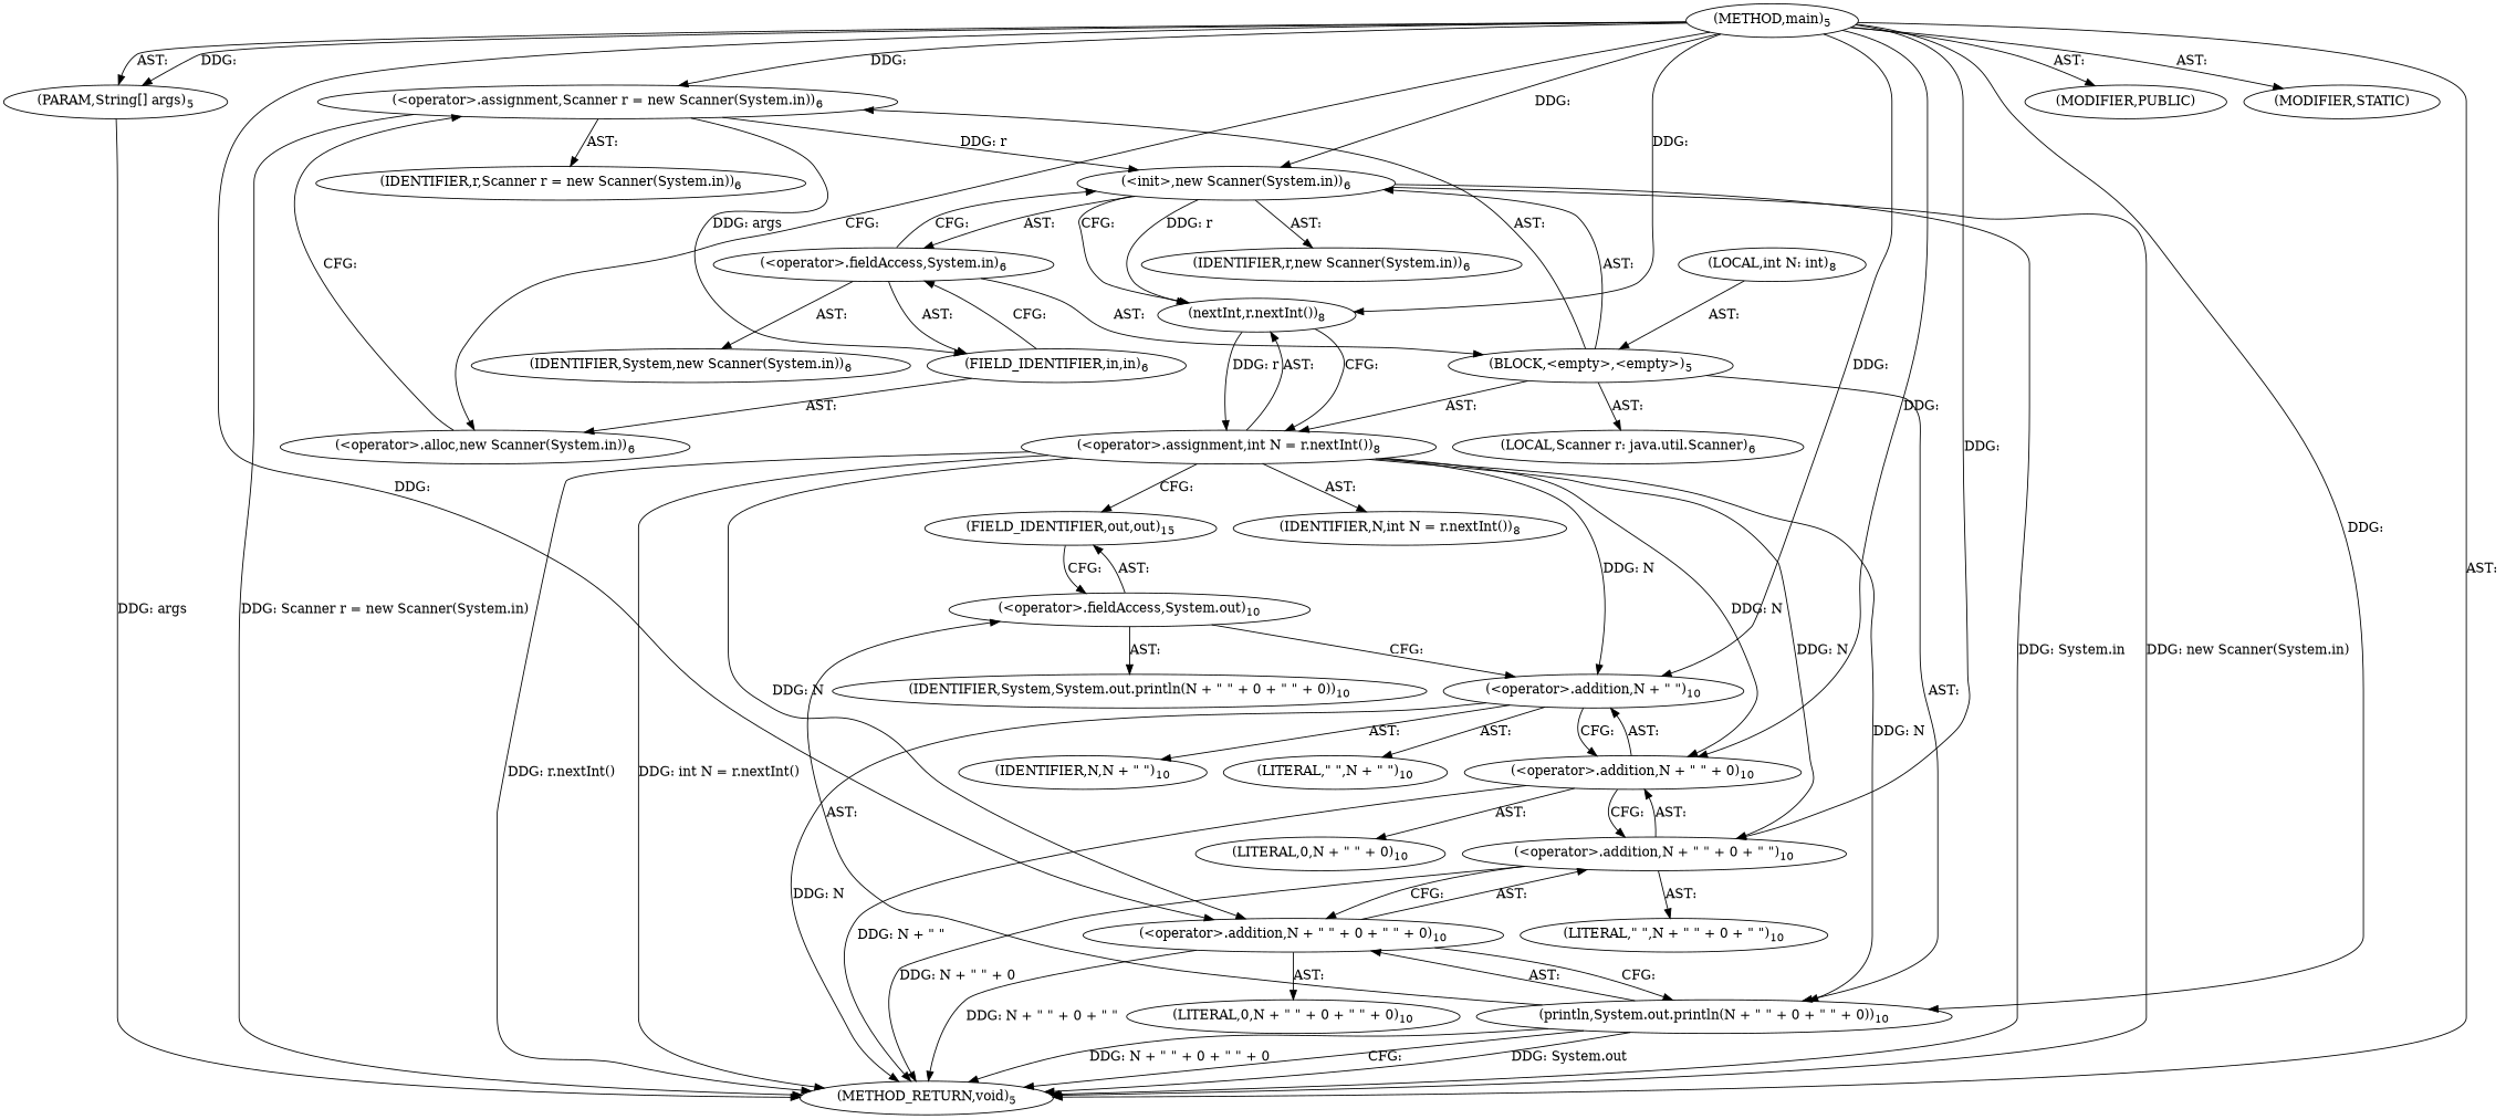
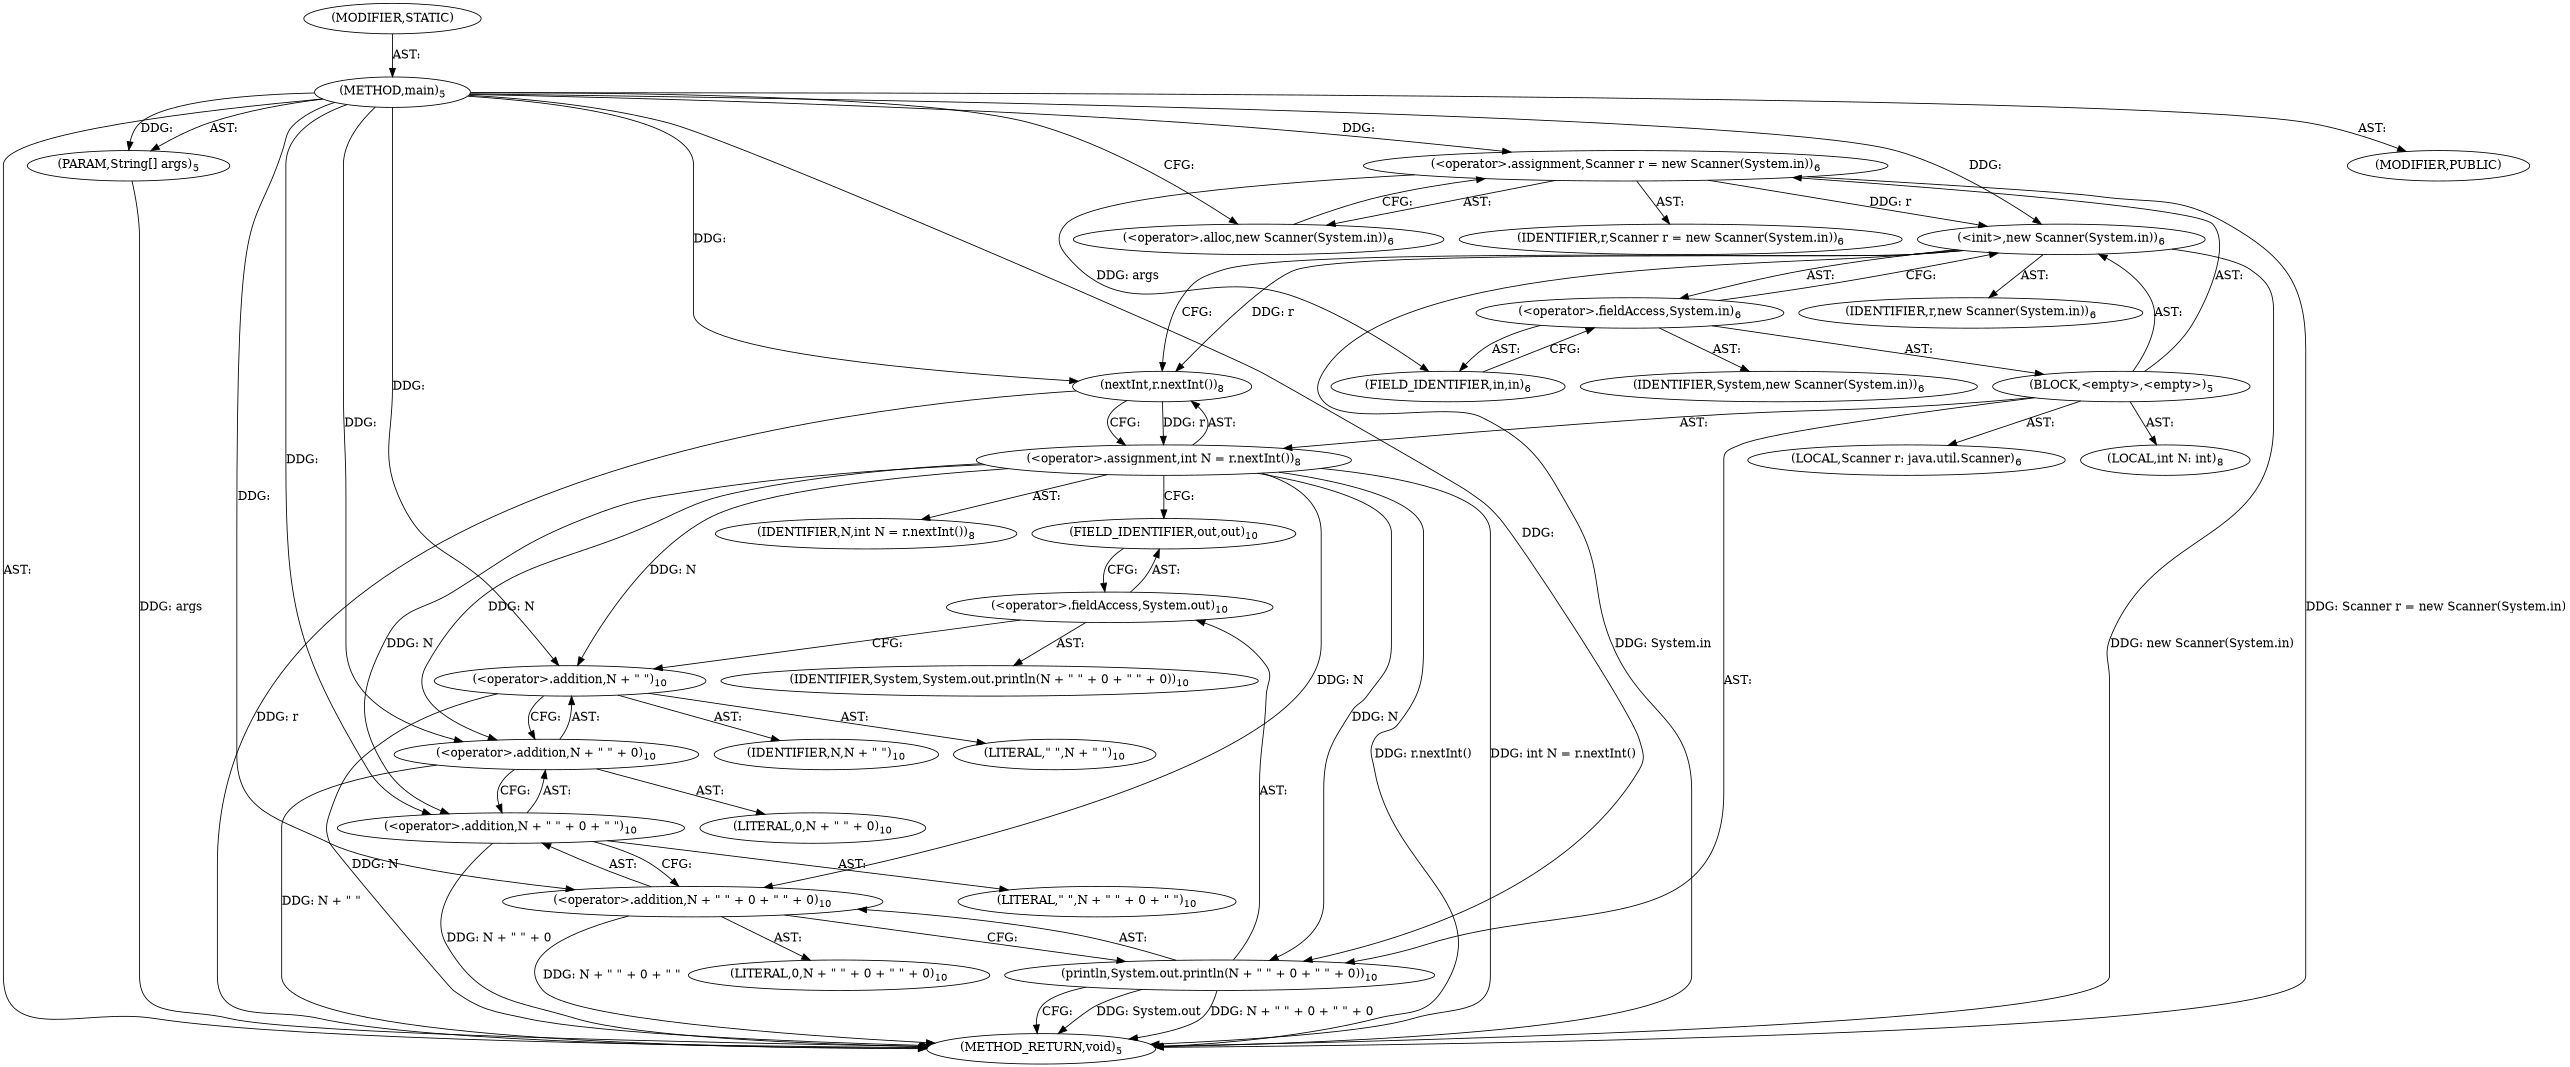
  digraph {
    n1 [label=<(METHOD,main)<SUB>5</SUB>>]
    n2 [label=<(PARAM,String[] args)<SUB>5</SUB>>]
    n3 [label=<(&lt;operator&gt;.assignment,Scanner r = new Scanner(System.in))<SUB>6</SUB>>]
    n4 [label=<(&lt;operator&gt;.alloc,new Scanner(System.in))<SUB>6</SUB>>]
    n5 [label=<(&lt;init&gt;,new Scanner(System.in))<SUB>6</SUB>>]
    n6 [label=<(nextInt,r.nextInt())<SUB>8</SUB>>]
    n7 [label=<(println,System.out.println(N + &quot; &quot; + 0 + &quot; &quot; + 0))<SUB>10</SUB>>]
    n8 [label=<(&lt;operator&gt;.addition,N + &quot; &quot; + 0 + &quot; &quot; + 0)<SUB>10</SUB>>]
    n9 [label=<(&lt;operator&gt;.addition,N + &quot; &quot; + 0 + &quot; &quot;)<SUB>10</SUB>>]
    n10 [label=<(&lt;operator&gt;.addition,N + &quot; &quot; + 0)<SUB>10</SUB>>]
    n11 [label=<(&lt;operator&gt;.addition,N + &quot; &quot;)<SUB>10</SUB>>]
    n12 [label=<(MODIFIER,PUBLIC)>]
    n13 [label=<(MODIFIER,STATIC)>]
    n14 [label=<(METHOD_RETURN,void)<SUB>5</SUB>>]
    n15 [label=<(BLOCK,&lt;empty&gt;,&lt;empty&gt;)<SUB>5</SUB>>]
    n16 [label=<(LOCAL,Scanner r: java.util.Scanner)<SUB>6</SUB>>]
    n17 [label=<(LOCAL,int N: int)<SUB>8</SUB>>]
    n18 [label=<(&lt;operator&gt;.assignment,int N = r.nextInt())<SUB>8</SUB>>]
    n19 [label=<(IDENTIFIER,r,Scanner r = new Scanner(System.in))<SUB>6</SUB>>]
    n20 [label=<(FIELD_IDENTIFIER,in,in)<SUB>6</SUB>>]
    n21 [label=<(IDENTIFIER,r,new Scanner(System.in))<SUB>6</SUB>>]
    n22 [label=<(&lt;operator&gt;.fieldAccess,System.in)<SUB>6</SUB>>]
    n23 [label=<(&lt;operator&gt;.fieldAccess,System.out)<SUB>10</SUB>>]
    n24 [label=<(LITERAL,0,N + &quot; &quot; + 0 + &quot; &quot; + 0)<SUB>10</SUB>>]
    n25 [label=<(LITERAL,&quot; &quot;,N + &quot; &quot; + 0 + &quot; &quot;)<SUB>10</SUB>>]
    n26 [label=<(LITERAL,0,N + &quot; &quot; + 0)<SUB>10</SUB>>]
    n27 [label=<(IDENTIFIER,N,N + &quot; &quot;)<SUB>10</SUB>>]
    n28 [label=<(LITERAL,&quot; &quot;,N + &quot; &quot;)<SUB>10</SUB>>]
    n29 [label=<(IDENTIFIER,N,int N = r.nextInt())<SUB>8</SUB>>]
-   n30 [label=<(FIELD_IDENTIFIER,out,out)<SUB>15</SUB>>]
+   n30 [label=<(FIELD_IDENTIFIER,out,out)<SUB>10</SUB>>]
    n31 [label=<(IDENTIFIER,System,new Scanner(System.in))<SUB>6</SUB>>]
    n32 [label=<(IDENTIFIER,System,System.out.println(N + &quot; &quot; + 0 + &quot; &quot; + 0))<SUB>10</SUB>>]
    n1 -> n2 [label="AST: "]
    n1 -> n2 [label="DDG: "]
    n1 -> n3 [label="DDG: "]
    n1 -> n4 [label="CFG: "]
    n1 -> n5 [label="DDG: "]
    n1 -> n6 [label="DDG: "]
    n1 -> n7 [label="DDG: "]
    n1 -> n8 [label="DDG: "]
    n1 -> n9 [label="DDG: "]
    n1 -> n10 [label="DDG: "]
    n1 -> n11 [label="DDG: "]
    n1 -> n12 [label="AST: "]
-   n1 -> n13 [label="AST: "]
+   n13 -> n1 [label="AST: "]
    n1 -> n14 [label="AST: "]
    n2 -> n14 [label="DDG: args"]
-   n20 -> n4 [label="AST: "]
+   n3 -> n4 [label="AST: "]
    n3 -> n5 [label="DDG: r"]
    n3 -> n14 [label="DDG: Scanner r = new Scanner(System.in)"]
    n3 -> n19 [label="AST: "]
    n3 -> n20 [label="DDG: args"]
    n4 -> n3 [label="CFG: "]
    n5 -> n6 [label="CFG: "]
    n5 -> n6 [label="DDG: r"]
    n5 -> n14 [label="DDG: System.in"]
    n5 -> n14 [label="DDG: new Scanner(System.in)"]
    n5 -> n21 [label="AST: "]
    n5 -> n22 [label="AST: "]
+   n6 -> n14 [label="DDG: r"]
    n6 -> n18 [label="CFG: "]
    n6 -> n18 [label="DDG: r"]
    n7 -> n8 [label="AST: "]
    n7 -> n14 [label="CFG: "]
    n7 -> n14 [label="DDG: System.out"]
    n7 -> n14 [label="DDG: N + &quot; &quot; + 0 + &quot; &quot; + 0"]
    n7 -> n23 [label="AST: "]
    n8 -> n7 [label="CFG: "]
    n8 -> n9 [label="AST: "]
    n8 -> n14 [label="DDG: N + &quot; &quot; + 0 + &quot; &quot;"]
    n8 -> n24 [label="AST: "]
    n9 -> n8 [label="CFG: "]
    n9 -> n10 [label="AST: "]
    n9 -> n14 [label="DDG: N + &quot; &quot; + 0"]
    n9 -> n25 [label="AST: "]
    n10 -> n9 [label="CFG: "]
    n10 -> n11 [label="AST: "]
    n10 -> n14 [label="DDG: N + &quot; &quot;"]
    n10 -> n26 [label="AST: "]
    n11 -> n10 [label="CFG: "]
    n11 -> n14 [label="DDG: N"]
    n11 -> n27 [label="AST: "]
    n11 -> n28 [label="AST: "]
    n15 -> n3 [label="AST: "]
    n15 -> n5 [label="AST: "]
    n15 -> n7 [label="AST: "]
    n15 -> n16 [label="AST: "]
-   n17 -> n15 [label="AST: "]
+   n15 -> n17 [label="AST: "]
    n15 -> n18 [label="AST: "]
    n18 -> n6 [label="AST: "]
    n18 -> n7 [label="DDG: N"]
    n18 -> n8 [label="DDG: N"]
    n18 -> n9 [label="DDG: N"]
    n18 -> n10 [label="DDG: N"]
    n18 -> n11 [label="DDG: N"]
    n18 -> n14 [label="DDG: r.nextInt()"]
    n18 -> n14 [label="DDG: int N = r.nextInt()"]
    n18 -> n29 [label="AST: "]
    n18 -> n30 [label="CFG: "]
    n20 -> n22 [label="CFG: "]
    n22 -> n5 [label="CFG: "]
    n22 -> n15 [label="AST: "]
    n22 -> n20 [label="AST: "]
    n22 -> n31 [label="AST: "]
    n23 -> n11 [label="CFG: "]
    n23 -> n30 [label="AST: "]
    n23 -> n32 [label="AST: "]
    n30 -> n23 [label="CFG: "]
  }
